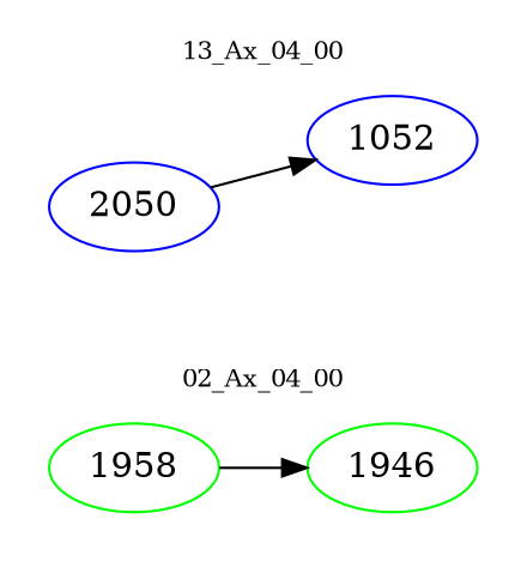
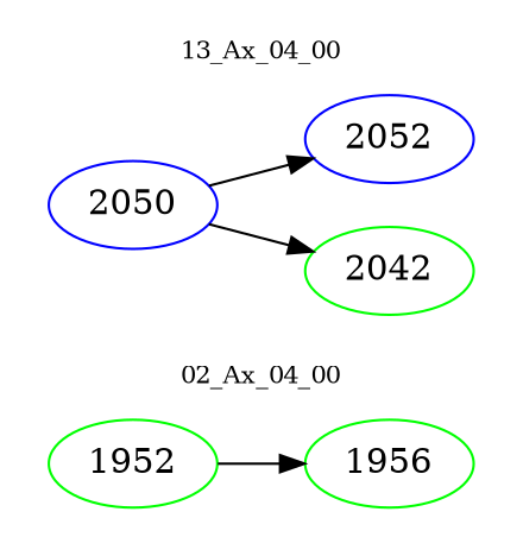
  digraph {
    rankdir=LR
    node [color=green]
    edge [color=black]
-   n1 [label=1958]
-   n2 [label=1946]
+   n1 [label=1952]
+   n2 [label=1956]
    n3 [color=blue label=2050]
-   n5 [color=blue label=1052]
+   n4 [label=2042]
+   n5 [color=blue label=2052]
    subgraph cluster_1 {
      color=white
      fontsize=10
      label="02_Ax_04_00"
      n1
      n2
    }
    subgraph cluster_2 {
      color=white
      fontsize=10
      label="13_Ax_04_00"
      n3
+     n4
      n5
    }
    n1 -> n2
+   n3 -> n4
    n3 -> n5
  }
